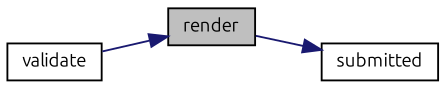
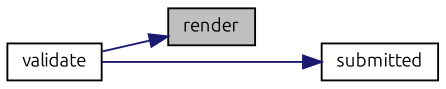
  digraph {
    fontname=Ubuntu
    rankdir=LR
    node [color=black fillcolor=white fontname=Ubuntu fontsize=10 shape=record style=filled]
    edge [color=midnightblue fontname=Ubuntu fontsize=10 labelfontname=Helvetica labelfontsize=10 style=solid]
    n1 [fillcolor=grey75 fontcolor=black height=0.2 label=render width=0.4]
    n2 [height=0.2 label=submitted width=0.4]
    n3 [height=0.2 label=validate width=0.4]
-   n1 -> n2
+   n3 -> n2
    n3 -> n1
  }
